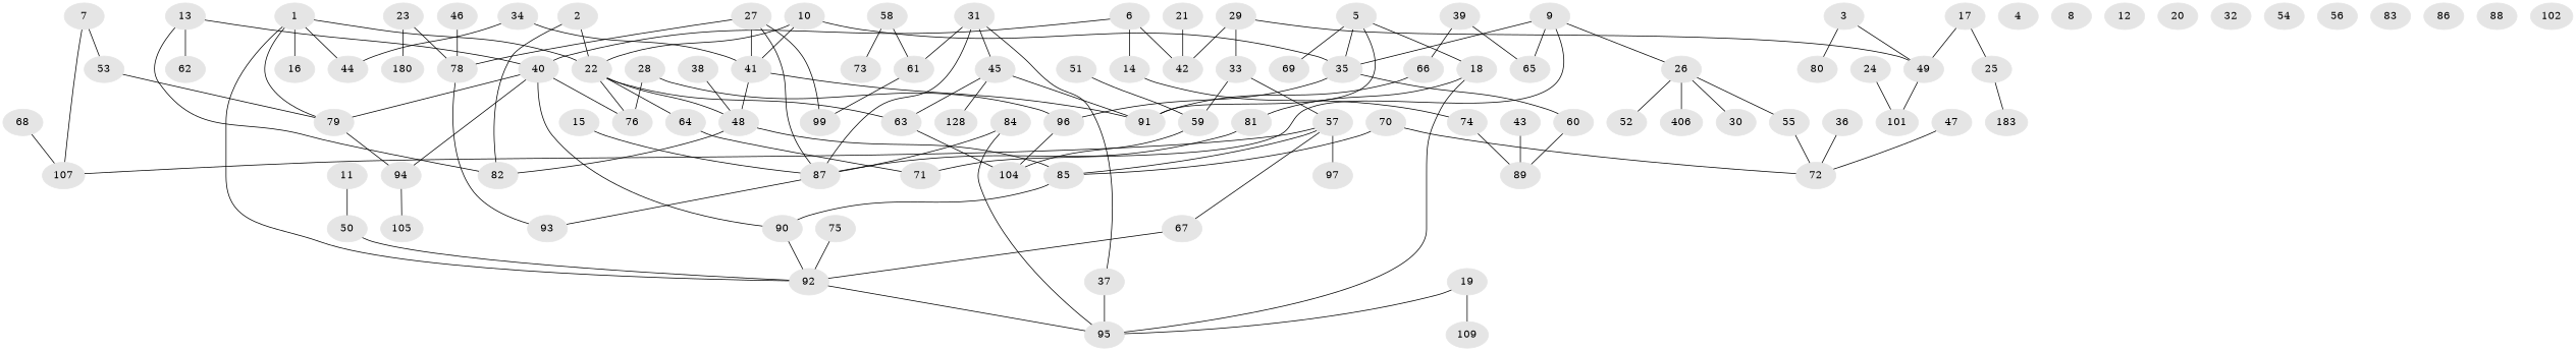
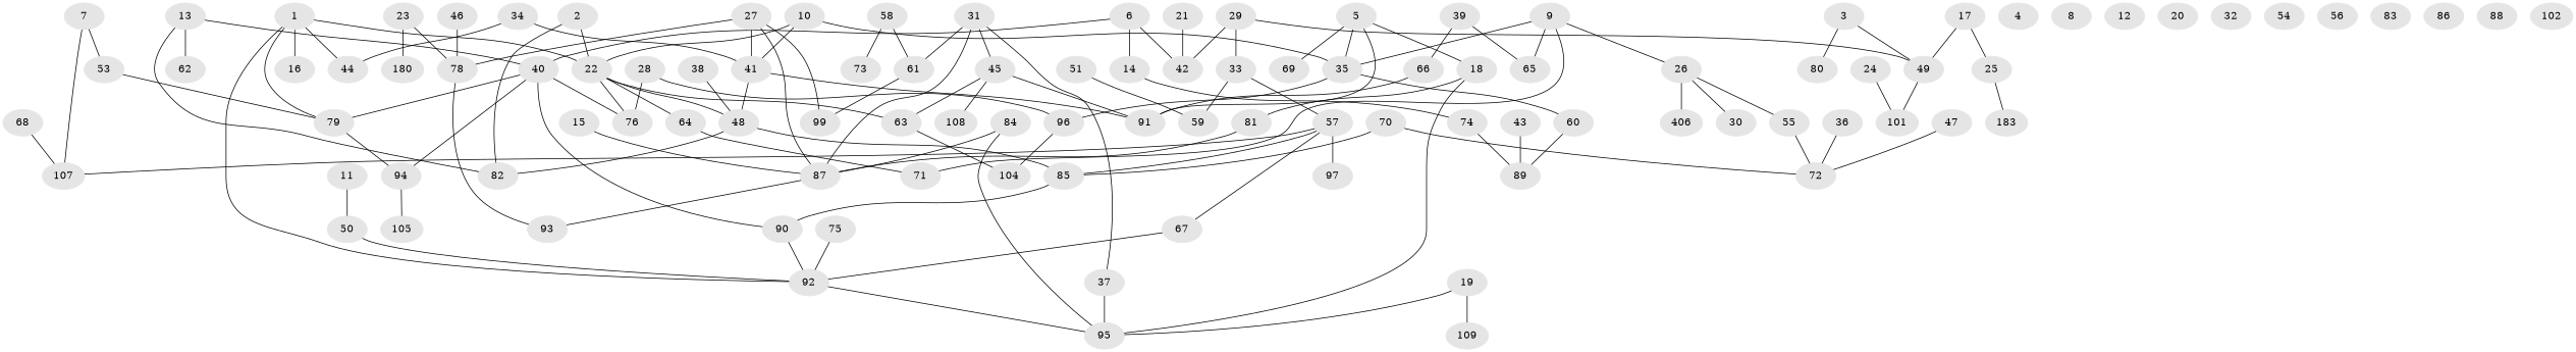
  graph {
    node [color=gray90 style=filled]
    1
    16
    22
    44
    79
    92
    48
    63
    64
    76
    94
    95
    2
    82
    3
    49
    80
    101
    4
    5
    18
    35
    69
    91
    81
    96
    60
    6
    14
    40
    42
    74
    90
    7
    53
    107
    8
    9
    26
    65
    71
    30
-   52
    55
    n45 [label=406]
    10
    41
    11
    50
    12
    13
    62
    89
    15
    87
    93
    17
    25
    n59 [label=183]
    19
    109
    20
    21
    66
    85
    104
    23
    78
    n69 [label=180]
    24
    72
    27
    99
    28
    29
    33
    57
    59
    31
    37
    45
    61
-   108 [label=128]
+   108
    32
    67
    97
    34
    36
    38
    39
    105
    43
    46
    47
    51
    54
    56
    58
    73
    68
    70
    75
    83
    84
    86
    88
    102
    1 -- 16
    1 -- 22
    1 -- 44
    1 -- 79
    1 -- 92
    22 -- 48
    22 -- 63
    22 -- 64
    22 -- 76
    79 -- 94
    92 -- 95
    48 -- 82
    48 -- 85
    63 -- 104
    64 -- 71
    94 -- 105
    2 -- 22
    2 -- 82
    3 -- 49
    3 -- 80
    49 -- 101
    5 -- 18
    5 -- 35
    5 -- 69
    5 -- 91
    18 -- 95
    18 -- 81
    35 -- 96
    35 -- 60
    81 -- 87
    96 -- 104
    60 -- 89
    6 -- 14
    6 -- 40
    6 -- 42
    14 -- 74
    40 -- 79
    40 -- 76
    40 -- 94
    40 -- 90
    74 -- 89
    90 -- 92
    7 -- 53
    7 -- 107
    53 -- 79
    9 -- 35
    9 -- 26
    9 -- 65
    9 -- 71
    26 -- 30
-   26 -- 52
    26 -- 55
    26 -- n45
    55 -- 72
    10 -- 22
    10 -- 35
    10 -- 41
    41 -- 48
    41 -- 91
    11 -- 50
    50 -- 92
    13 -- 82
    13 -- 40
    13 -- 62
    15 -- 87
    87 -- 93
    17 -- 49
    17 -- 25
    25 -- n59
    19 -- 95
    19 -- 109
    21 -- 42
    66 -- 91
    85 -- 90
    23 -- 78
    23 -- n69
    78 -- 93
    24 -- 101
    27 -- 41
    27 -- 87
    27 -- 78
    27 -- 99
    28 -- 76
    28 -- 96
    29 -- 49
    29 -- 42
    29 -- 33
    33 -- 57
    33 -- 59
    57 -- 107
    57 -- 85
    57 -- 67
    57 -- 97
-   59 -- 104
    31 -- 87
    31 -- 37
    31 -- 45
    31 -- 61
    37 -- 95
    45 -- 63
    45 -- 91
    45 -- 108
    61 -- 99
    67 -- 92
    34 -- 44
    34 -- 41
    36 -- 72
    38 -- 48
    39 -- 65
    39 -- 66
    43 -- 89
    46 -- 78
    47 -- 72
    51 -- 59
    58 -- 61
    58 -- 73
    68 -- 107
    70 -- 85
    70 -- 72
    75 -- 92
    84 -- 95
    84 -- 87
  }
